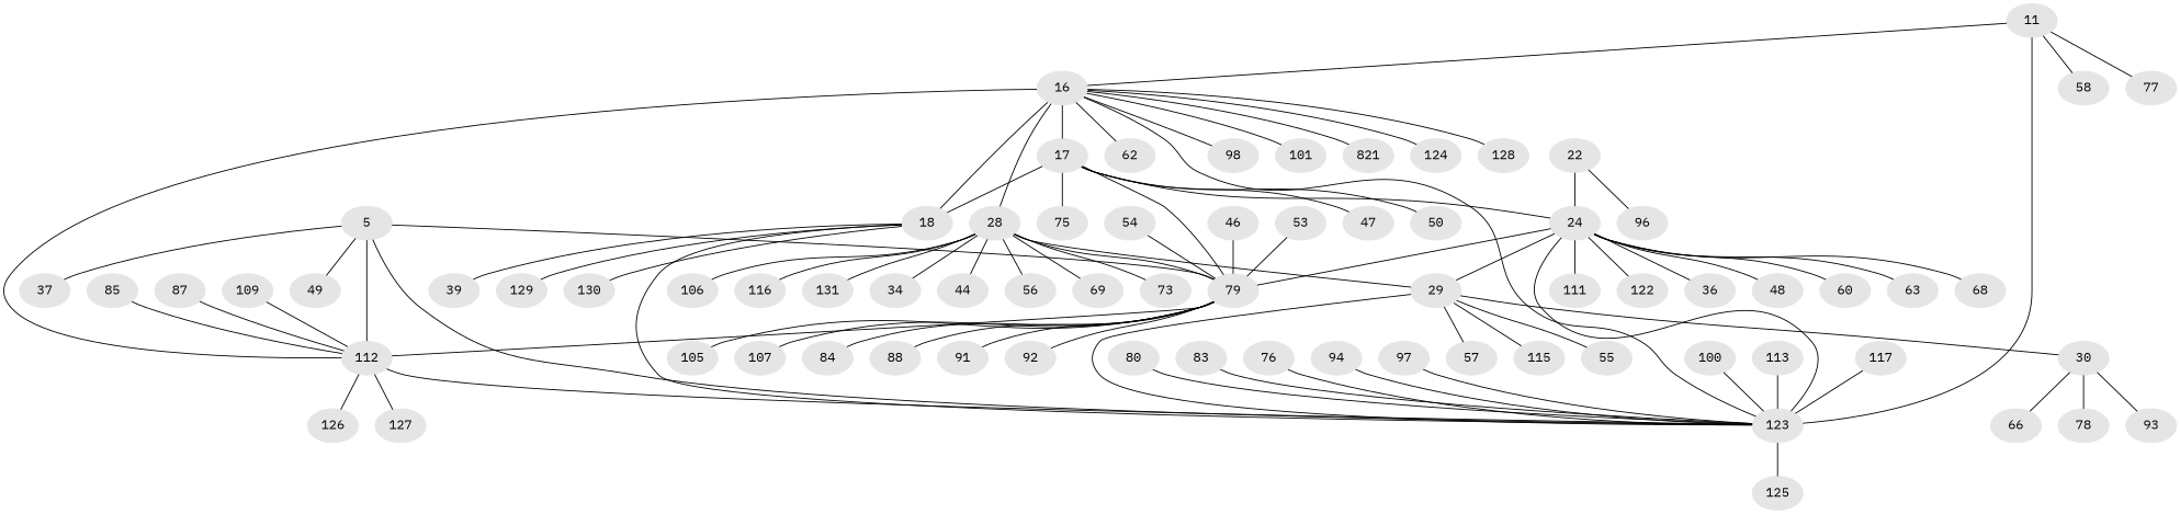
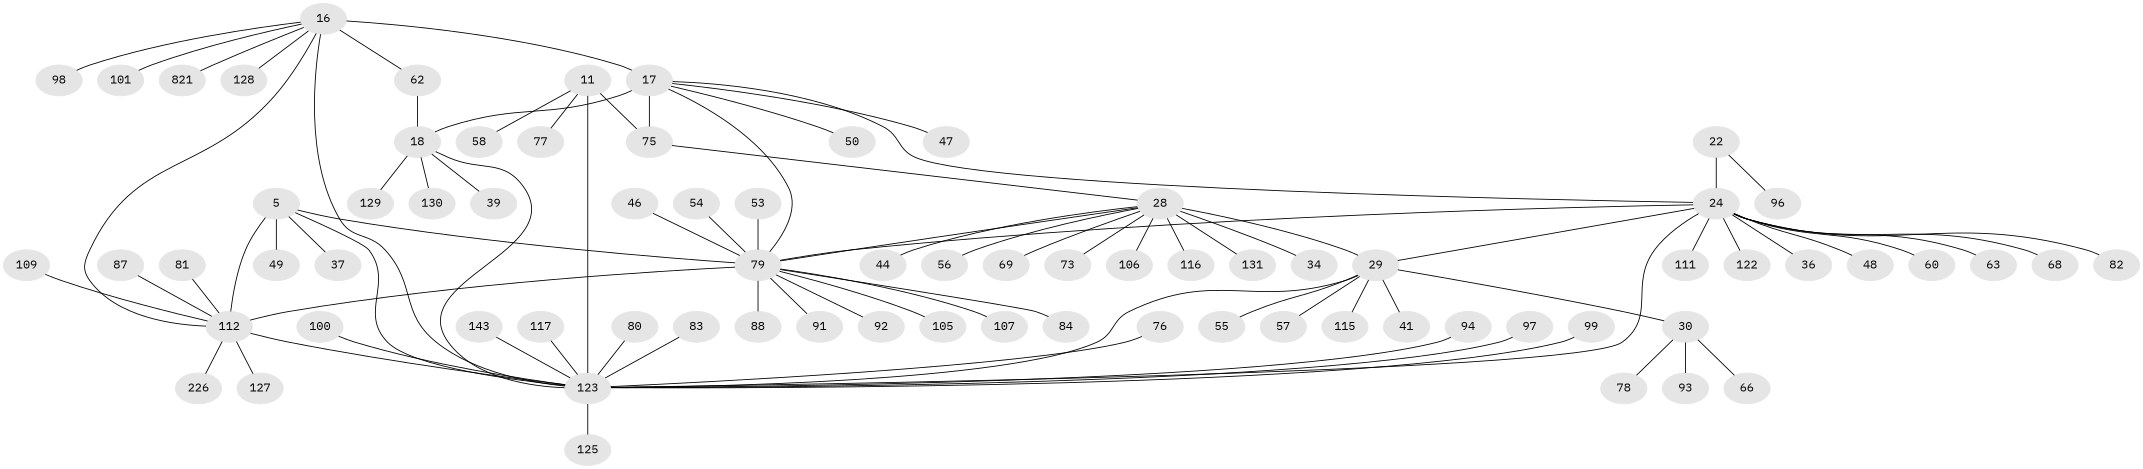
  graph {
    fontname="IBM Plex Mono"
    node [color=gray90 fontname="IBM Plex Mono" style=filled]
    edge [fontname="IBM Plex Mono"]
    5 [super="+1"]
    37
    49
    79 [super="+45+4+35"]
    112 [super="+95+104+74+6"]
    123 [super="+89+65+72"]
    84
    88
    91 [super="+51+70"]
    92
    105
    107
-   126
+   126 [label=226]
    127
    125 [super="+118"]
    11 [super="+9"]
    16 [super="+15"]
    58
    77
    17 [super="+14"]
    18 [super="+13"]
    28 [super="+25"]
    62 [super="+38"]
    98
    101
    n26 [label=821]
-   124
    128 [super="+108"]
    24 [super="+23+21"]
    47
    50
    75
    39
    129
    130
    29 [super="+26"]
    34
    44 [super="+42"]
    56
    69
    73 [super="+59"]
    106
    116
    131 [super="+120"]
    36
    48
    60
    63
    68 [super="+67"]
+   82
    111 [super="+102"]
    122
    22 [super="+19"]
    96
    30 [super="+27"]
+   41
    55
    57
    115 [super="+33+71+110"]
    66
    78 [super="+61"]
    93
    46
    53
    54
    80
-   81 [super="+76" label=85]
+   81 [super="+76"]
    83
    n69 [label=76]
    87
    94 [super="+40"]
    97
+   99
    100
    109
-   113
+   113 [label=143]
    117
    5 -- 37
    5 -- 49
    5 -- 79 [weight=4]
    5 -- 112 [weight=5]
    5 -- 123
    79 -- 112 [weight=4]
    79 -- 84
    79 -- 88
    79 -- 91
    79 -- 92
    79 -- 105
    79 -- 107
    112 -- 123
    112 -- 126
    112 -- 127
    123 -- 125
    11 -- 123 [weight=8]
-   11 -- 16
+   11 -- 75
    11 -- 58
    11 -- 77
    16 -- 112
    16 -- 123
    16 -- 17 [weight=4]
-   16 -- 18 [weight=4]
-   16 -- 28
+   62 -- 18 [weight=4]
+   75 -- 28
    16 -- 62
    16 -- 98
    16 -- 101
    16 -- n26
-   16 -- 124
    16 -- 128
    17 -- 79 [weight=2]
    17 -- 18 [weight=4]
    17 -- 24
    17 -- 47
    17 -- 50
    17 -- 75
    18 -- 123
    18 -- 39
    18 -- 129
    18 -- 130
    28 -- 79
    28 -- 29 [weight=4]
    28 -- 34
    28 -- 44
    28 -- 56
    28 -- 69
    28 -- 73
    28 -- 106
    28 -- 116
    28 -- 131
    24 -- 79 [weight=2]
    24 -- 123 [weight=2]
    24 -- 29
    24 -- 36
    24 -- 48
    24 -- 60
    24 -- 63
    24 -- 68
+   24 -- 82
    24 -- 111
    24 -- 122
    29 -- 123
    29 -- 30 [weight=4]
+   29 -- 41
    29 -- 55
    29 -- 57
    29 -- 115
    22 -- 24 [weight=8]
    22 -- 96
    30 -- 66
    30 -- 78
    30 -- 93
    46 -- 79
    53 -- 79
    54 -- 79
    80 -- 123
    81 -- 112
    83 -- 123
    n69 -- 123
    87 -- 112
    94 -- 123
    97 -- 123
+   99 -- 123
    100 -- 123
    109 -- 112
    113 -- 123
    117 -- 123
  }
